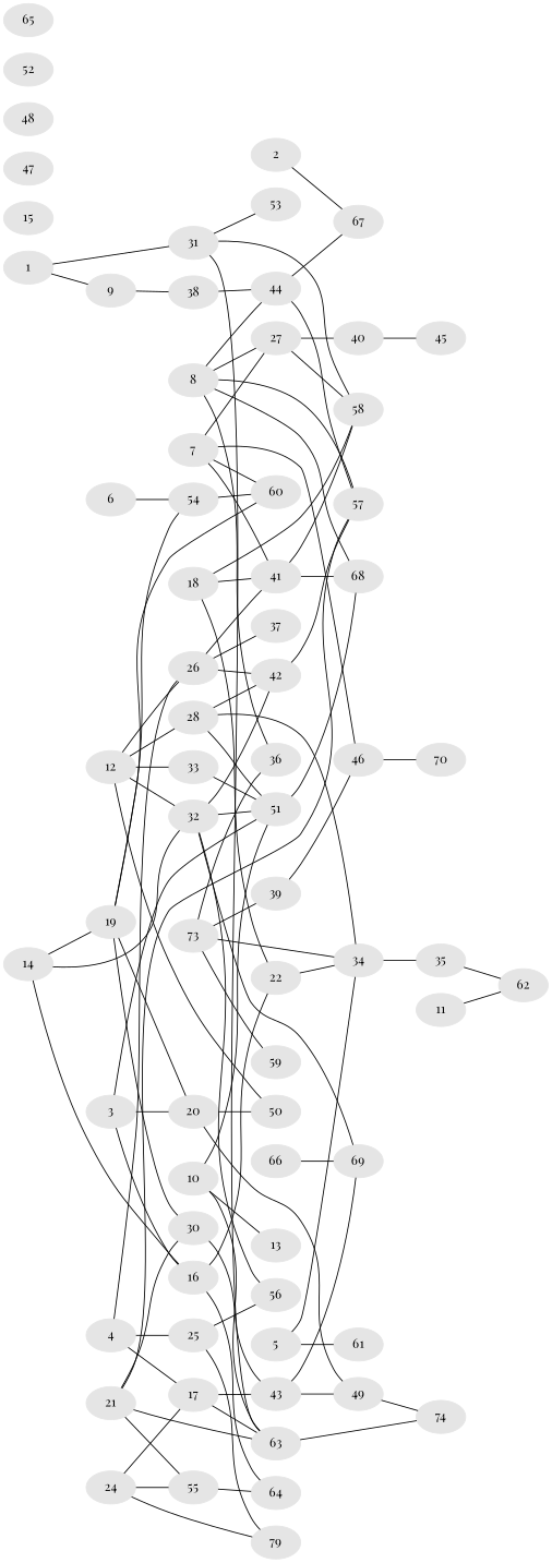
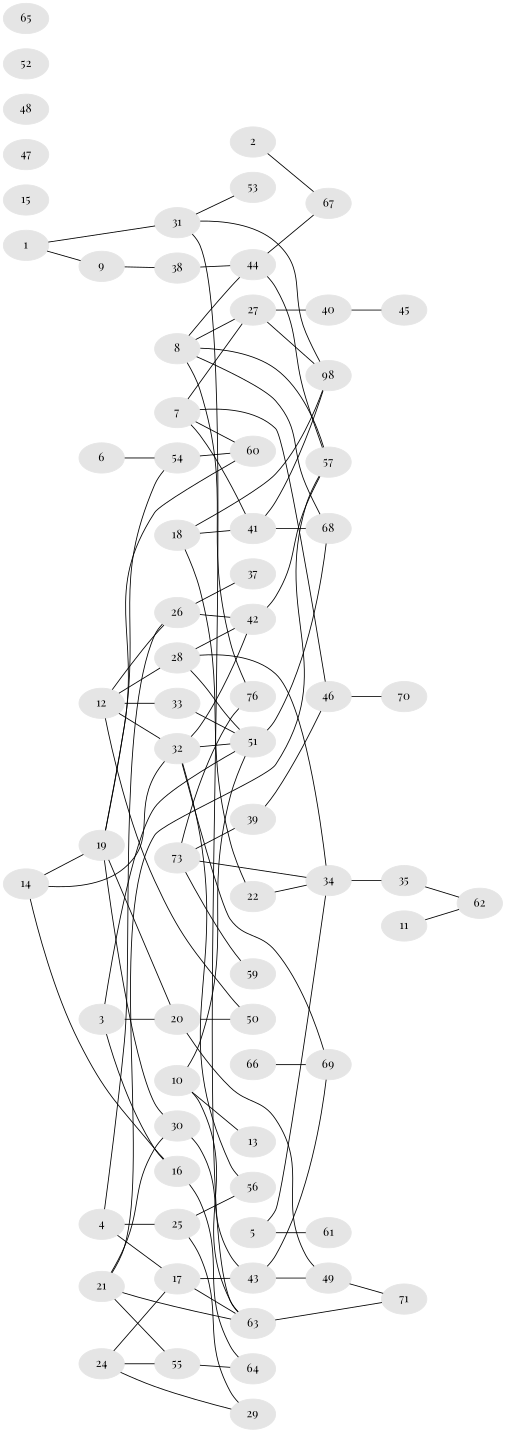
  graph {
    fontname="Playfair Display"
    rankdir=LR
    node [color=gray90 fontname="Playfair Display" style=filled]
    edge [fontname="Playfair Display"]
    1
    9
    31
    38
    63
-   58
+   58 [label=98]
    53
    2
    67
    3
    16
    20
    51
    22
    64
    50
    49
    68
    4
    17
    25
    26
    43
-   29 [label=79]
+   29
    56
    41
    37
    42
    5
    34
    61
    35
    6
    54
    60
    7
    27
    46
    40
    70
    8
-   36
+   36 [label=76]
    44
    57
    10
    13
-   71 [label=74]
+   71
    11
    62
    12
    28
    32
    33
    69
    14
    19
    30
    15
    18
    21
    55
    n62 [label=73]
    39
    59
    24
    45
    47
    48
    52
    65
    66
    1 -- 9
    1 -- 31
    9 -- 38
    31 -- 63
    31 -- 58
    31 -- 53
    38 -- 44
    63 -- 71
    2 -- 67
    3 -- 16
    3 -- 20
    3 -- 51
-   16 -- 22
    16 -- 64
    20 -- 50
    20 -- 49
    51 -- 68
    22 -- 34
    49 -- 71
    4 -- 17
    4 -- 25
    4 -- 26
    17 -- 63
    17 -- 43
    25 -- 29
    25 -- 56
-   26 -- 41
    26 -- 37
    26 -- 42
    43 -- 49
    43 -- 69
    41 -- 58
    41 -- 68
    42 -- 57
    5 -- 34
    5 -- 61
    34 -- 35
    35 -- 62
    6 -- 54
    54 -- 60
    7 -- 41
    7 -- 60
    7 -- 27
    7 -- 46
    27 -- 58
    27 -- 40
    46 -- 70
    40 -- 45
    8 -- 68
    8 -- 27
    8 -- 36
    8 -- 44
    8 -- 57
    44 -- 67
    44 -- 57
    10 -- 63
    10 -- 51
    10 -- 13
    11 -- 62
    12 -- 50
    12 -- 26
    12 -- 28
    12 -- 32
    12 -- 33
    28 -- 51
    28 -- 42
    28 -- 34
    32 -- 51
    32 -- 56
    32 -- 42
    32 -- 69
    33 -- 51
    14 -- 16
    14 -- 32
    14 -- 19
    19 -- 20
    19 -- 54
    19 -- 60
    19 -- 30
    30 -- 43
    18 -- 58
    18 -- 22
    18 -- 41
    21 -- 63
    21 -- 57
    21 -- 30
    21 -- 55
    55 -- 64
    n62 -- 34
    n62 -- 36
    n62 -- 39
    n62 -- 59
    39 -- 46
    24 -- 17
    24 -- 29
    24 -- 55
    66 -- 69
  }
